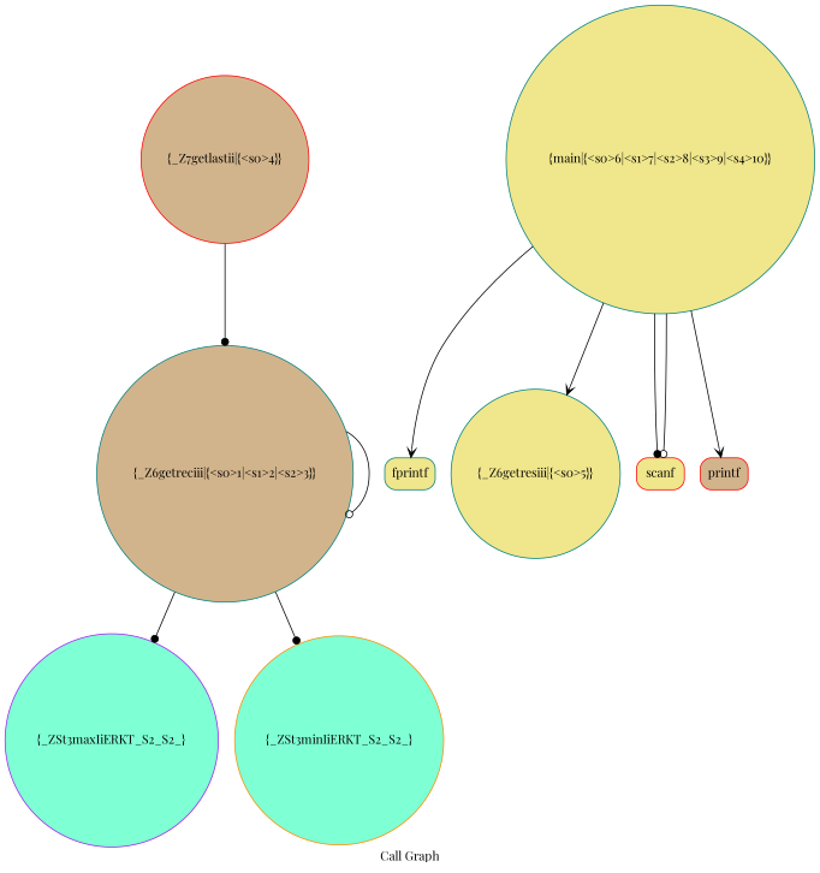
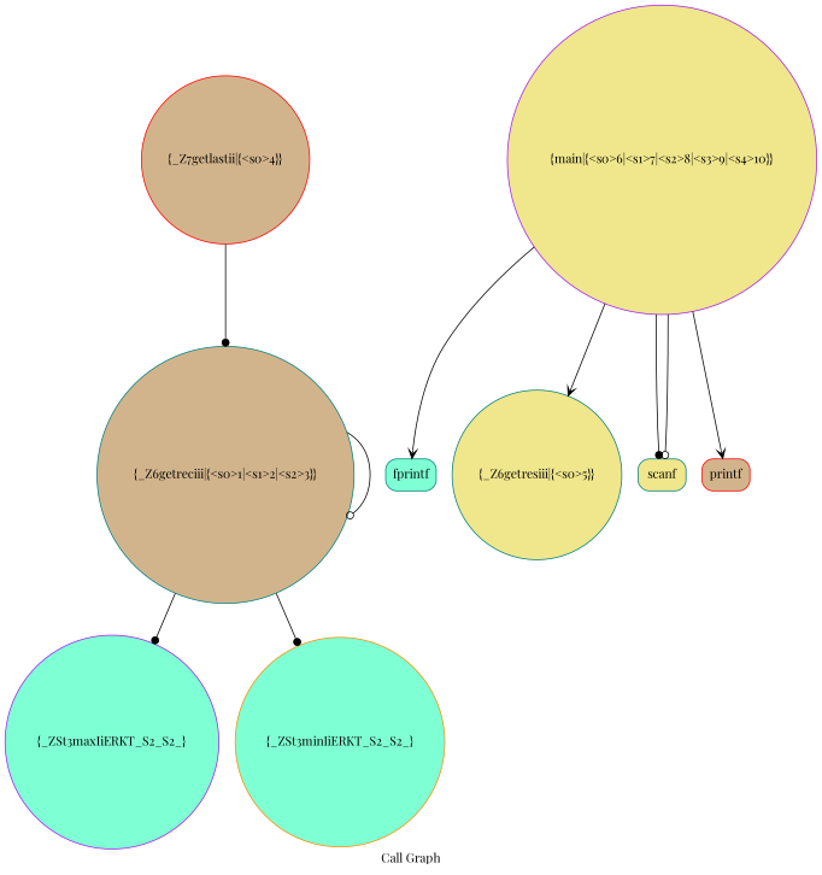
  digraph {
    fontname="Playfair Display"
    label="Call Graph"
    node [color=teal fillcolor=khaki fontname="Playfair Display" shape=circle style=filled]
    edge [arrowhead=dot color=black fontname="Playfair Display" tailport=s0]
    n1 [fillcolor=tan label="{_Z6getreciii|{<s0>1|<s1>2|<s2>3}}"]
    n2 [color=purple fillcolor=aquamarine label="{_ZSt3maxIiERKT_S2_S2_}"]
    n3 [color=darkorange fillcolor=aquamarine label="{_ZSt3minIiERKT_S2_S2_}"]
-   n4 [label="{fprintf}" shape=Mrecord]
+   n4 [fillcolor=aquamarine label="{fprintf}" shape=Mrecord]
    n5 [label="{_Z6getresiii|{<s0>5}}"]
    n6 [color=red fillcolor=tan label="{_Z7getlastii|{<s0>4}}"]
-   n7 [color=red label="{scanf}" shape=Mrecord]
+   n7 [label="{scanf}" shape=Mrecord]
    n8 [color=red fillcolor=tan label="{printf}" shape=Mrecord]
-   n9 [label="{main|{<s0>6|<s1>7|<s2>8|<s3>9|<s4>10}}"]
+   n9 [color=purple label="{main|{<s0>6|<s1>7|<s2>8|<s3>9|<s4>10}}"]
    n1 -> n1 [arrowhead=odot]
    n1 -> n2 [tailport=s1]
    n1 -> n3 [tailport=s2]
    n6 -> n1
    n9 -> n4 [arrowhead=vee tailport=s1]
    n9 -> n5 [arrowhead=vee tailport=s3]
    n9 -> n7
    n9 -> n7 [arrowhead=odot tailport=s2]
    n9 -> n8 [arrowhead=vee tailport=s4]
  }
